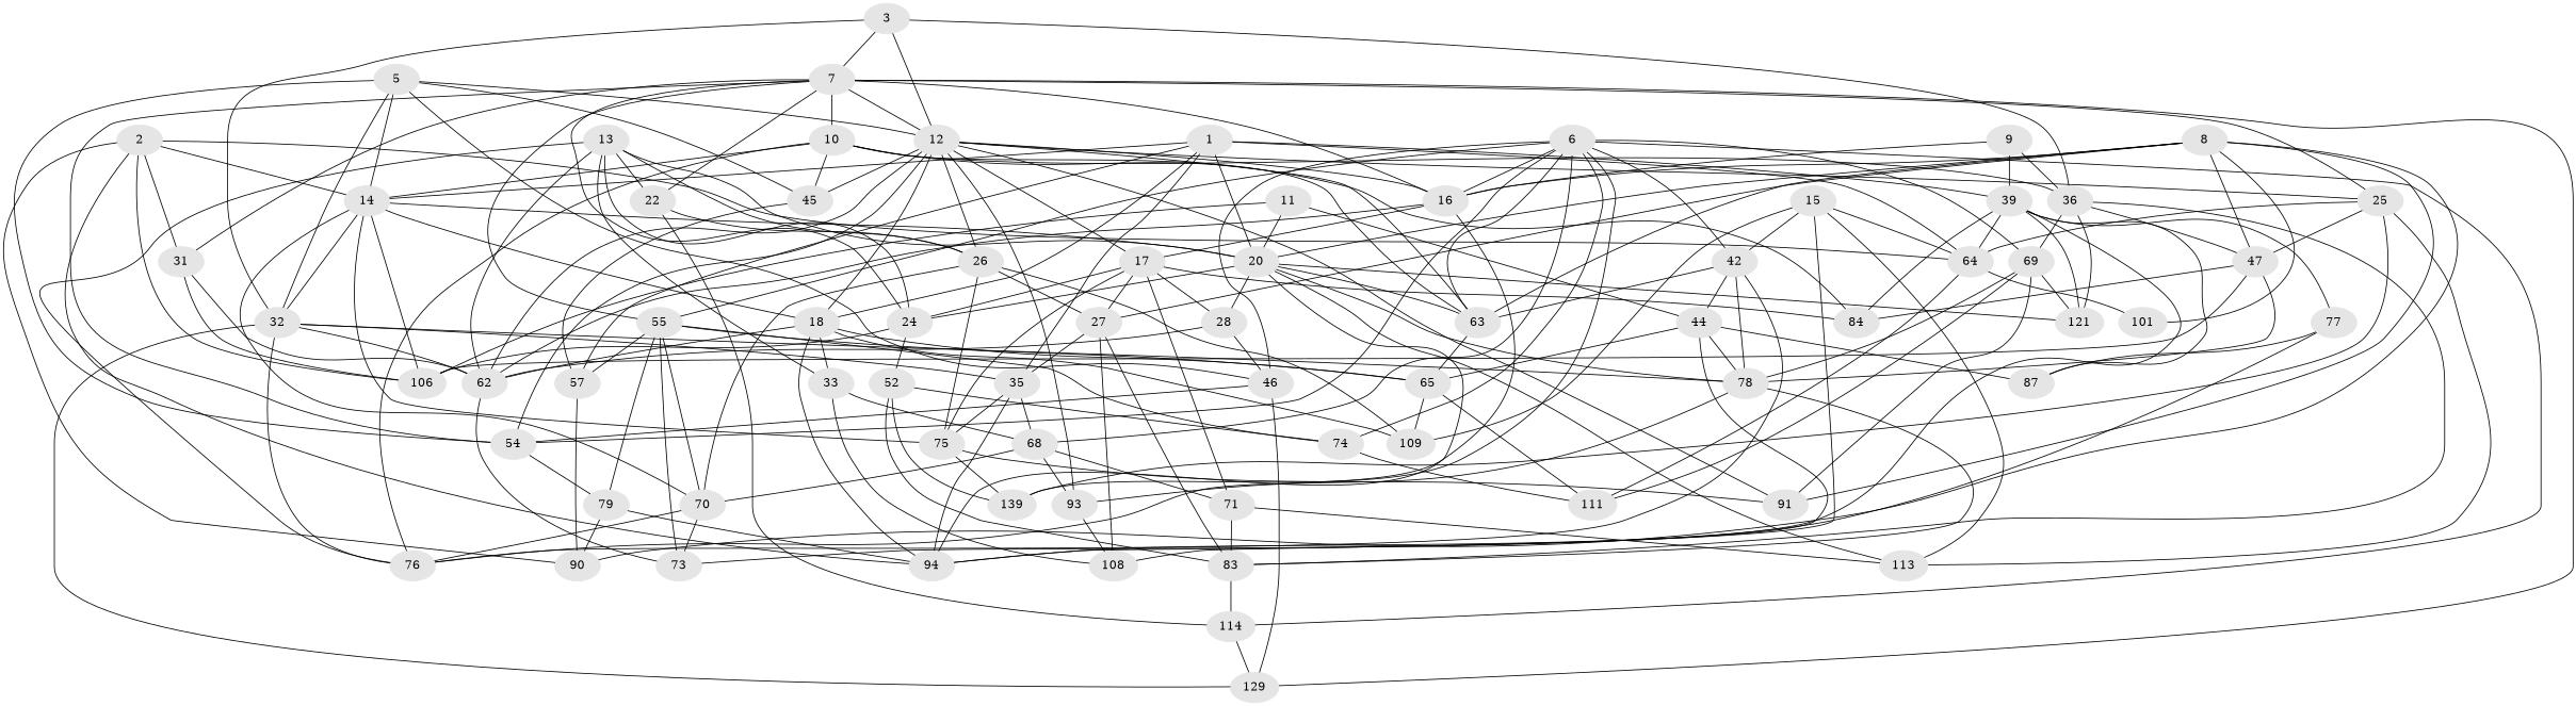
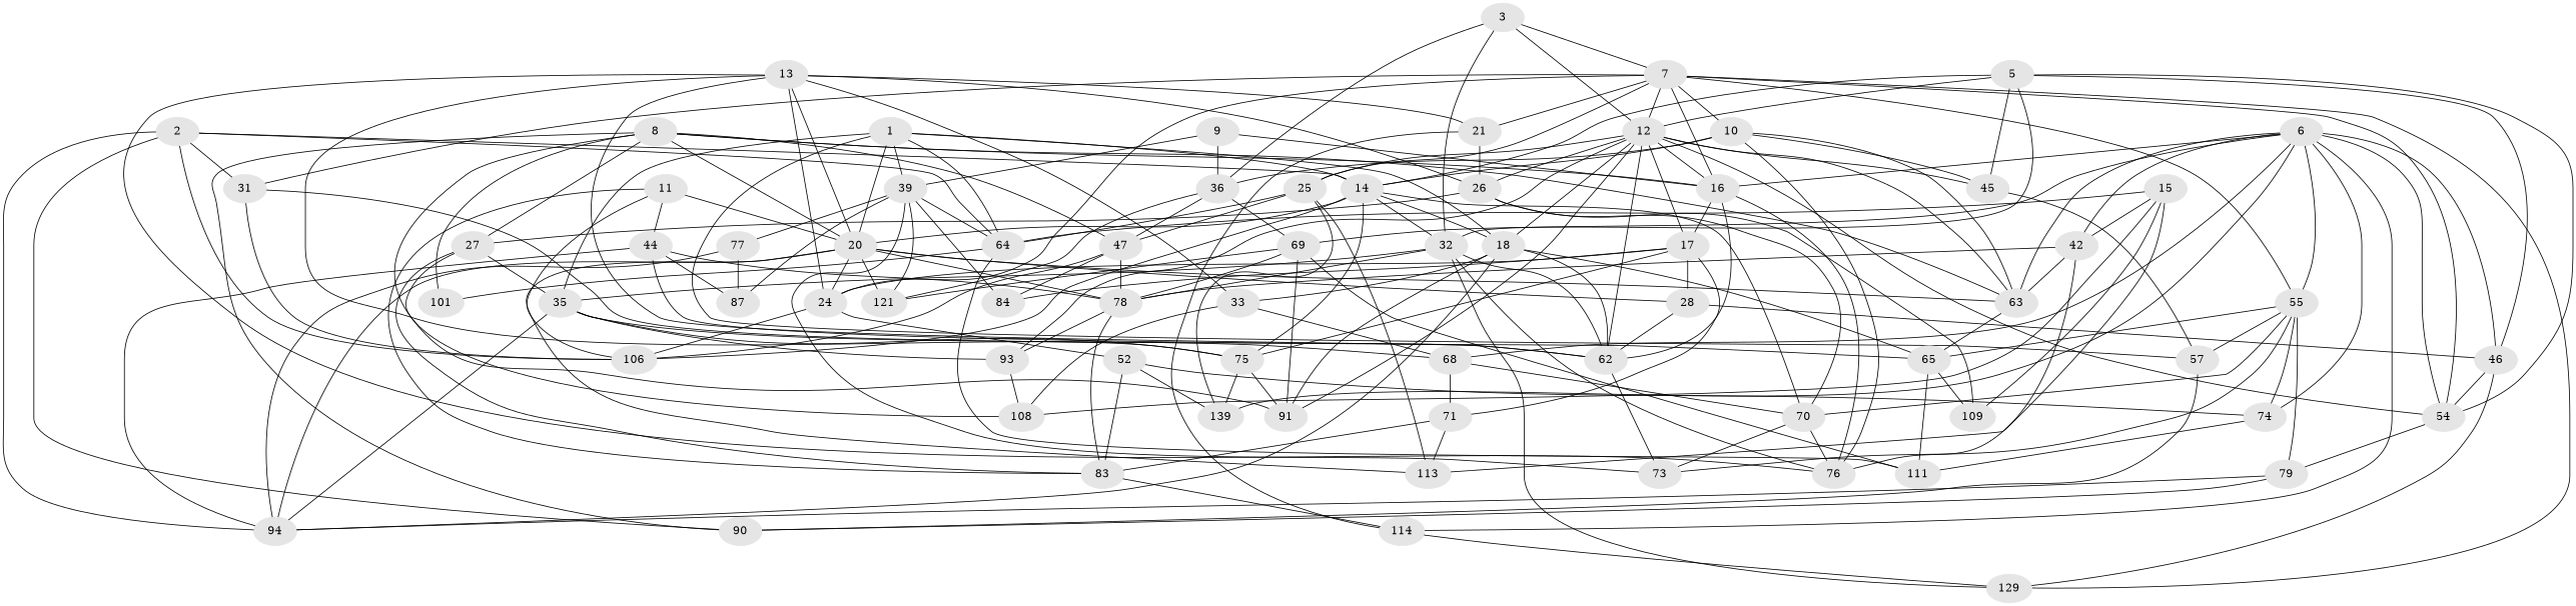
  graph {
    node [color=gray90 style=filled]
    1 [super="+4+140"]
    14 [super="+126+37"]
    18 [super="+43"]
    20 [super="+92+29"]
    35 [super="+134"]
    39 [super="+58+110"]
    57
    64 [super="+122+96"]
    106 [super="+120"]
    32 [super="+143+130"]
    75 [super="+97"]
    70 [super="+89"]
    94 [super="+98"]
    62 [super="+103+95"]
    33
    109
    65 [super="+116"]
    63 [super="+100"]
    24 [super="+59"]
    113
    28
    78 [super="+137+112"]
    121
    68 [super="+72"]
    84
    73
    77
    87
    90
    101
    111
    2 [super="+125"]
    31
    7 [super="+41+56"]
    12 [super="+61+38"]
    54 [super="+88"]
    16 [super="+138+23"]
    55 [super="+60+142"]
    10 [super="+133+19"]
-   21 [label=22]
+   21
    25 [super="+118"]
    129
    3
    36 [super="+119"]
    45
    91
    17 [super="+85+135"]
    26 [super="+48"]
    93
    76 [super="+139"]
    69 [super="+123"]
    47 [super="+132"]
    5 [super="+22"]
    46 [super="+81"]
    79
    6 [super="+51+34"]
    42 [super="+66"]
    74
    114
    n60 [label=139]
    44 [super="+86"]
    71
    52
    8 [super="+105+117"]
    27 [super="+30"]
    108
    83 [super="+102"]
    9
    11
    13 [super="+127+50"]
    15
    1 -- 14
    1 -- 18
    1 -- 20 [weight=2]
    1 -- 35
    1 -- 39
    1 -- 57
    1 -- 64
    14 -- 18
    14 -- 20
    14 -- 106
    14 -- 32
    14 -- 75
    14 -- 70
    18 -- 94
    18 -- 62
    18 -- 33
-   18 -- 109
+   18 -- 91
    18 -- 65
    20 -- 94
    20 -- 63 [weight=2]
    20 -- 24
    20 -- 113
    20 -- 28
    20 -- 78
    20 -- 121
    35 -- 75
    35 -- 94
    35 -- 68
    39 -- 64
    39 -- 121
    39 -- 84
    39 -- 73
    39 -- 77
    39 -- 87
    57 -- 90
    64 -- 101 [weight=2]
    64 -- 111
    32 -- 35
    32 -- 62
    32 -- 78
    32 -- 129
    32 -- 76
    75 -- 91
    75 -- n60
    70 -- 73
    70 -- 76
    62 -- 73
    33 -- 68
    33 -- 108
    65 -- 109
    65 -- 111
    63 -- 65
    24 -- 106
    24 -- 52
    28 -- 62
    28 -- 46
    78 -- 93
    78 -- 83
    68 -- 70
-   68 -- 93
+   35 -- 93
    68 -- 71
    77 -- 94 [weight=2]
    77 -- 87
    2 -- 14
    2 -- 64
    2 -- 106
    2 -- 94
    2 -- 90
    2 -- 31
    31 -- 106
    31 -- 62
    7 -- 24
    7 -- 31
    7 -- 12
    7 -- 54
    7 -- 16
    7 -- 55
    7 -- 10 [weight=2]
    7 -- 21
    7 -- 25
    7 -- 129
    12 -- 18
    12 -- 62
    12 -- 63
    12 -- 54
    12 -- 16
    12 -- 25
    12 -- 45
    12 -- 91
    12 -- 17
    12 -- 26
    12 -- 93
    54 -- 79
    16 -- 62
    16 -- 17
    16 -- 76
    55 -- 57
    55 -- 70
    55 -- 65
    55 -- 73
    55 -- 79
    55 -- 74
    10 -- 14
    10 -- 63
-   10 -- 84
    10 -- 36
    10 -- 45
    10 -- 76
    21 -- 26
    21 -- 114
    25 -- 64
    25 -- 113
    25 -- 47
    25 -- n60
    3 -- 32
    3 -- 7
    3 -- 12
    3 -- 36
    36 -- 121
    36 -- 69
    36 -- 47
    45 -- 57
    17 -- 75
    17 -- 24
    17 -- 28
    17 -- 84
    17 -- 71
-   17 -- 27
    26 -- 70
    26 -- 109
    26 -- 27
    93 -- 108
    69 -- 78
    69 -- 121
    69 -- 111
    69 -- 91
    47 -- 106
    47 -- 78
    47 -- 84
    5 -- 14
    5 -- 32
    5 -- 12
    5 -- 54
    5 -- 45
    5 -- 46
    46 -- 54
    46 -- 129
    79 -- 94
    79 -- 90
    6 -- 63
    6 -- 68
    6 -- 54
    6 -- 16
    6 -- 55
    6 -- 69
    6 -- 46 [weight=2]
    6 -- 42
    6 -- 74
    6 -- 114
    6 -- n60
    42 -- 63
    42 -- 78
    42 -- 76
-   42 -- 44
    74 -- 111
    114 -- 129
    44 -- 94
    44 -- 65
    44 -- 78
    44 -- 87 [weight=2]
    71 -- 113
    71 -- 83
    52 -- 74
    52 -- n60
    52 -- 83
    8 -- 20
    8 -- 63
    8 -- 90
    8 -- 101
    8 -- 16
    8 -- 91
    8 -- 47
    8 -- 27
    27 -- 35
    27 -- 108
    27 -- 83
    83 -- 114
    9 -- 39
    9 -- 16
    9 -- 36
    11 -- 20
    11 -- 106
    11 -- 44
-   36 -- 83
+   11 -- 83
    13 -- 20
-   26 -- 75
+   13 -- 75
    13 -- 62
    13 -- 33
    13 -- 24
    13 -- 21
    13 -- 26
    13 -- 76
    15 -- 64
    15 -- 109
    15 -- 113
    15 -- 42
    15 -- 108
  }
